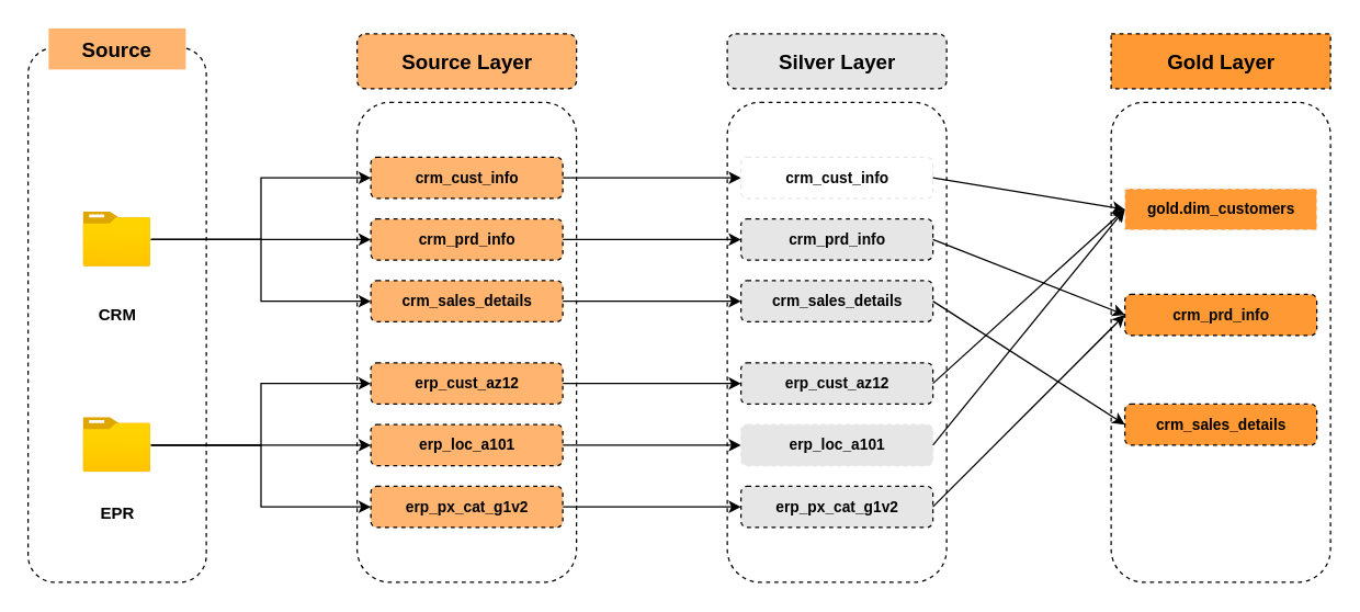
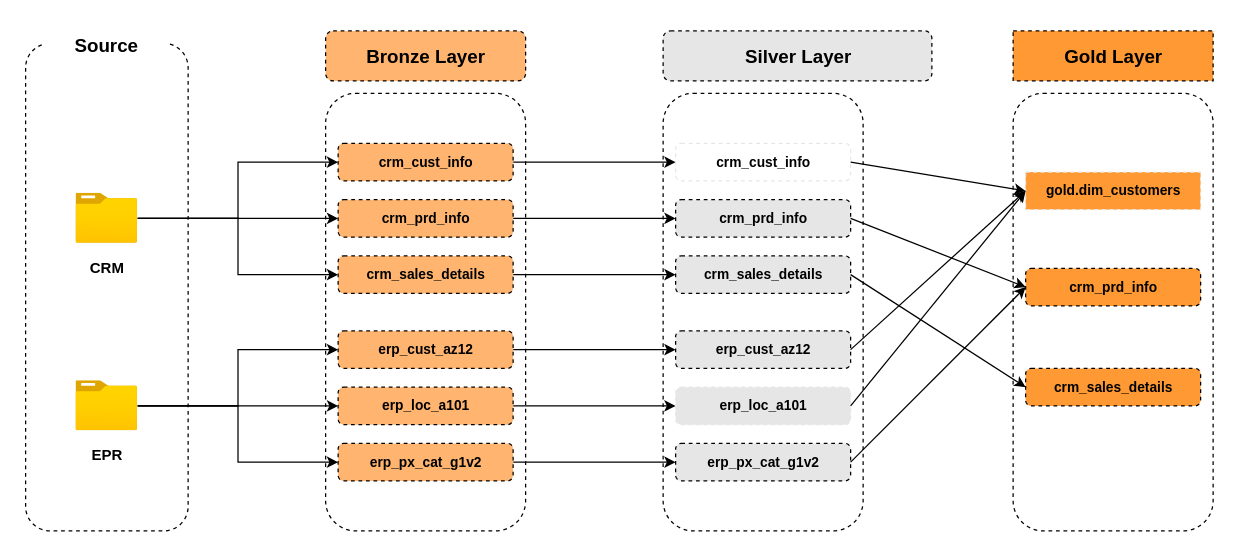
  <mxCell id="0" />
  <mxCell id="1" parent="0" />
  <mxCell id="2" value="" style="rounded=1;whiteSpace=wrap;html=1;fillColor=none;strokeColor=default;dashed=1;" parent="1" vertex="1"><mxGeometry x="20" y="34" width="130" height="390" as="geometry" /></mxCell>
- <mxCell id="3" value="Source" style="rounded=0;whiteSpace=wrap;html=1;strokeColor=none;fontStyle=1;fontSize=15;fillColor=#ffb570;" parent="1" vertex="1"><mxGeometry x="35" y="20" width="100" height="30" as="geometry" /></mxCell>
+ <mxCell id="3" value="Source" style="rounded=0;whiteSpace=wrap;html=1;strokeColor=none;fontStyle=1;fontSize=15;" parent="1" vertex="1"><mxGeometry x="35" y="20" width="100" height="30" as="geometry" /></mxCell>
  <mxCell id="4" style="edgeStyle=orthogonalEdgeStyle;rounded=0;orthogonalLoop=1;jettySize=auto;html=1;entryX=0;entryY=0.5;entryDx=0;entryDy=0;" parent="1" source="7" target="19" edge="1"><mxGeometry relative="1" as="geometry" /></mxCell>
  <mxCell id="5" style="edgeStyle=orthogonalEdgeStyle;rounded=0;orthogonalLoop=1;jettySize=auto;html=1;entryX=0;entryY=0.5;entryDx=0;entryDy=0;" parent="1" source="7" target="17" edge="1"><mxGeometry relative="1" as="geometry" /></mxCell>
  <mxCell id="6" style="edgeStyle=orthogonalEdgeStyle;rounded=0;orthogonalLoop=1;jettySize=auto;html=1;entryX=0;entryY=0.5;entryDx=0;entryDy=0;" parent="1" source="7" target="21" edge="1"><mxGeometry relative="1" as="geometry" /></mxCell>
  <mxCell id="7" value="" style="image;aspect=fixed;html=1;points=[];align=center;fontSize=12;image=img/lib/azure2/general/Folder_Blank.svg;" parent="1" vertex="1"><mxGeometry x="60.37" y="154" width="49.29" height="40" as="geometry" /></mxCell>
- <mxCell id="8" value="CRM" style="rounded=0;whiteSpace=wrap;html=1;strokeColor=none;fontStyle=1;fontSize=12;" parent="1" vertex="1"><mxGeometry x="52.51" y="219" width="65" height="20" as="geometry" /></mxCell>
+ <mxCell id="8" value="CRM" style="rounded=0;whiteSpace=wrap;html=1;strokeColor=none;fontStyle=1;fontSize=12;" parent="1" vertex="1"><mxGeometry x="52.51" y="204" width="65" height="20" as="geometry" /></mxCell>
  <mxCell id="9" style="edgeStyle=orthogonalEdgeStyle;rounded=0;orthogonalLoop=1;jettySize=auto;html=1;entryX=0;entryY=0.5;entryDx=0;entryDy=0;" parent="1" source="12" target="25" edge="1"><mxGeometry relative="1" as="geometry" /></mxCell>
  <mxCell id="10" style="edgeStyle=orthogonalEdgeStyle;rounded=0;orthogonalLoop=1;jettySize=auto;html=1;entryX=0;entryY=0.5;entryDx=0;entryDy=0;" parent="1" source="12" target="23" edge="1"><mxGeometry relative="1" as="geometry" /></mxCell>
  <mxCell id="11" style="edgeStyle=orthogonalEdgeStyle;rounded=0;orthogonalLoop=1;jettySize=auto;html=1;entryX=0;entryY=0.5;entryDx=0;entryDy=0;" parent="1" source="12" target="27" edge="1"><mxGeometry relative="1" as="geometry" /></mxCell>
  <mxCell id="12" value="" style="image;aspect=fixed;html=1;points=[];align=center;fontSize=12;image=img/lib/azure2/general/Folder_Blank.svg;" parent="1" vertex="1"><mxGeometry x="60.36" y="304" width="49.29" height="40" as="geometry" /></mxCell>
- <mxCell id="13" value="EPR" style="rounded=0;whiteSpace=wrap;html=1;strokeColor=none;fontStyle=1;fontSize=12;" parent="1" vertex="1"><mxGeometry x="52.5" y="364" width="65" height="20" as="geometry" /></mxCell>
+ <mxCell id="13" value="EPR" style="rounded=0;whiteSpace=wrap;html=1;strokeColor=none;fontStyle=1;fontSize=12;" parent="1" vertex="1"><mxGeometry x="52.5" y="354" width="65" height="20" as="geometry" /></mxCell>
  <mxCell id="14" value="" style="rounded=1;whiteSpace=wrap;html=1;dashed=1;fillColor=none;" parent="1" vertex="1"><mxGeometry x="260" y="74" width="160" height="350" as="geometry" /></mxCell>
- <mxCell id="15" value="Source Layer" style="rounded=1;html=1;dashed=1;fontStyle=1;fontSize=15;fillColor=#FFB570;fontColor=#000000;" parent="1" vertex="1"><mxGeometry x="260" y="24" width="160" height="40" as="geometry" /></mxCell>
+ <mxCell id="15" value="Bronze Layer" style="rounded=1;html=1;dashed=1;fontStyle=1;fontSize=15;fillColor=#FFB570;fontColor=#000000;" parent="1" vertex="1"><mxGeometry x="260" y="24" width="160" height="40" as="geometry" /></mxCell>
  <mxCell id="16" style="edgeStyle=orthogonalEdgeStyle;rounded=0;orthogonalLoop=1;jettySize=auto;html=1;entryX=0;entryY=0.5;entryDx=0;entryDy=0;" parent="1" source="17" target="30" edge="1"><mxGeometry relative="1" as="geometry" /></mxCell>
  <mxCell id="17" value="crm_cust_info" style="rounded=1;html=1;dashed=1;fontStyle=1;fontSize=11;fillColor=#FFB570;fontColor=#000000;" parent="1" vertex="1"><mxGeometry x="270" y="114" width="140" height="30" as="geometry" /></mxCell>
  <mxCell id="18" style="edgeStyle=orthogonalEdgeStyle;rounded=0;orthogonalLoop=1;jettySize=auto;html=1;entryX=0;entryY=0.5;entryDx=0;entryDy=0;" parent="1" source="19" target="31" edge="1"><mxGeometry relative="1" as="geometry" /></mxCell>
  <mxCell id="19" value="crm_prd_info" style="rounded=1;html=1;dashed=1;fontStyle=1;fontSize=11;fillColor=#FFB570;fontColor=#000000;" parent="1" vertex="1"><mxGeometry x="270" y="159" width="140" height="30" as="geometry" /></mxCell>
  <mxCell id="20" style="edgeStyle=orthogonalEdgeStyle;rounded=0;orthogonalLoop=1;jettySize=auto;html=1;" parent="1" source="21" target="32" edge="1"><mxGeometry relative="1" as="geometry" /></mxCell>
  <mxCell id="21" value="crm_sales_details" style="rounded=1;html=1;dashed=1;fontStyle=1;fontSize=11;fillColor=#FFB570;fontColor=#000000;" parent="1" vertex="1"><mxGeometry x="270" y="204" width="140" height="30" as="geometry" /></mxCell>
  <mxCell id="22" style="edgeStyle=orthogonalEdgeStyle;rounded=0;orthogonalLoop=1;jettySize=auto;html=1;entryX=0;entryY=0.5;entryDx=0;entryDy=0;" parent="1" source="23" target="33" edge="1"><mxGeometry relative="1" as="geometry" /></mxCell>
  <mxCell id="23" value="erp_cust_az12" style="rounded=1;html=1;dashed=1;fontStyle=1;fontSize=11;fillColor=#FFB570;fontColor=#000000;" parent="1" vertex="1"><mxGeometry x="270" y="264" width="140" height="30" as="geometry" /></mxCell>
  <mxCell id="24" style="edgeStyle=orthogonalEdgeStyle;rounded=0;orthogonalLoop=1;jettySize=auto;html=1;entryX=0;entryY=0.5;entryDx=0;entryDy=0;" parent="1" source="25" target="34" edge="1"><mxGeometry relative="1" as="geometry" /></mxCell>
  <mxCell id="25" value="erp_loc_a101" style="rounded=1;html=1;dashed=1;fontStyle=1;fontSize=11;fillColor=#FFB570;fontColor=#000000;" parent="1" vertex="1"><mxGeometry x="270" y="309" width="140" height="30" as="geometry" /></mxCell>
  <mxCell id="26" style="edgeStyle=orthogonalEdgeStyle;rounded=0;orthogonalLoop=1;jettySize=auto;html=1;entryX=0;entryY=0.5;entryDx=0;entryDy=0;" parent="1" source="27" target="35" edge="1"><mxGeometry relative="1" as="geometry" /></mxCell>
  <mxCell id="27" value="erp_px_cat_g1v2" style="rounded=1;html=1;dashed=1;fontStyle=1;fontSize=11;fillColor=#FFB570;fontColor=#000000;" parent="1" vertex="1"><mxGeometry x="270" y="354" width="140" height="30" as="geometry" /></mxCell>
  <mxCell id="28" value="" style="rounded=1;whiteSpace=wrap;html=1;dashed=1;fillColor=none;" parent="1" vertex="1"><mxGeometry x="530" y="74" width="160" height="350" as="geometry" /></mxCell>
- <mxCell id="29" value="&lt;font style=&quot;color: rgb(0, 0, 0);&quot;&gt;Silver&lt;span style=&quot;background-color: transparent;&quot;&gt;&amp;nbsp;Layer&lt;/span&gt;&lt;/font&gt;" style="rounded=1;html=1;dashed=1;fontStyle=1;fontSize=15;fillColor=#E6E6E6;fontColor=#000000;" parent="1" vertex="1"><mxGeometry x="530" y="24" width="160" height="40" as="geometry" /></mxCell>
+ <mxCell id="29" value="&lt;font style=&quot;color: rgb(0, 0, 0);&quot;&gt;Silver&lt;span style=&quot;background-color: transparent;&quot;&gt;&amp;nbsp;Layer&lt;/span&gt;&lt;/font&gt;" style="rounded=1;html=1;dashed=1;fontStyle=1;fontSize=15;fillColor=#E6E6E6;fontColor=#000000;" parent="1" vertex="1"><mxGeometry x="530" y="24" width="215" height="40" as="geometry" /></mxCell>
  <mxCell id="30" value="crm_cust_info" style="rounded=1;html=1;dashed=1;fontStyle=1;fontSize=11;fillColor=#FFFFFF;fontColor=#000000;strokeColor=#E6E6E6;" parent="1" vertex="1"><mxGeometry x="540" y="114" width="140" height="30" as="geometry" /></mxCell>
  <mxCell id="31" value="crm_prd_info" style="rounded=1;html=1;dashed=1;fontStyle=1;fontSize=11;fillColor=#E6E6E6;fontColor=#000000;" parent="1" vertex="1"><mxGeometry x="540" y="159" width="140" height="30" as="geometry" /></mxCell>
  <mxCell id="32" value="crm_sales_details" style="rounded=1;html=1;dashed=1;fontStyle=1;fontSize=11;fillColor=#E6E6E6;fontColor=#000000;" parent="1" vertex="1"><mxGeometry x="540" y="204" width="140" height="30" as="geometry" /></mxCell>
  <mxCell id="33" value="erp_cust_az12" style="rounded=1;html=1;dashed=1;fontStyle=1;fontSize=11;fillColor=#E6E6E6;fontColor=#000000;" parent="1" vertex="1"><mxGeometry x="540" y="264" width="140" height="30" as="geometry" /></mxCell>
  <mxCell id="34" value="erp_loc_a101" style="rounded=1;html=1;dashed=1;fontStyle=1;fontSize=11;fillColor=#E6E6E6;fontColor=#000000;strokeColor=#E6E6E6;" parent="1" vertex="1"><mxGeometry x="540" y="309" width="140" height="30" as="geometry" /></mxCell>
  <mxCell id="35" value="erp_px_cat_g1v2" style="rounded=1;html=1;dashed=1;fontStyle=1;fontSize=11;fillColor=#E6E6E6;fontColor=#000000;" parent="1" vertex="1"><mxGeometry x="540" y="354" width="140" height="30" as="geometry" /></mxCell>
  <mxCell id="36" value="" style="rounded=1;whiteSpace=wrap;html=1;dashed=1;fillColor=none;" vertex="1" parent="1"><mxGeometry x="810" y="74" width="160" height="350" as="geometry" /></mxCell>
  <mxCell id="37" value="&lt;font color=&quot;#000000&quot;&gt;Gold Layer&lt;/font&gt;" style="html=1;dashed=1;fontStyle=1;fontSize=15;fillColor=#FF9933;fontColor=#000000;rounded=0;" vertex="1" parent="1"><mxGeometry x="810" y="24" width="160" height="40" as="geometry" /></mxCell>
  <mxCell id="38" value="gold.dim_customers" style="html=1;dashed=1;fontStyle=1;fontSize=11;fillColor=#FF9933;fontColor=#000000;strokeColor=#E6E6E6;rounded=0;" vertex="1" parent="1"><mxGeometry x="820" y="137" width="140" height="30" as="geometry" /></mxCell>
  <mxCell id="39" value="crm_prd_info" style="rounded=1;html=1;dashed=1;fontStyle=1;fontSize=11;fillColor=#FF9933;fontColor=#000000;" vertex="1" parent="1"><mxGeometry x="820" y="214" width="140" height="30" as="geometry" /></mxCell>
  <mxCell id="40" value="crm_sales_details" style="rounded=1;html=1;dashed=1;fontStyle=1;fontSize=11;fillColor=#FF9933;fontColor=#000000;" vertex="1" parent="1"><mxGeometry x="820" y="294" width="140" height="30" as="geometry" /></mxCell>
  <mxCell id="41" value="" style="endArrow=classic;html=1;rounded=0;entryX=0;entryY=0.5;entryDx=0;entryDy=0;exitX=1;exitY=0.5;exitDx=0;exitDy=0;" edge="1" parent="1" source="30" target="38"><mxGeometry width="50" height="50" relative="1" as="geometry"><mxPoint x="470" y="204" as="sourcePoint" /><mxPoint x="520" y="154" as="targetPoint" /></mxGeometry></mxCell>
  <mxCell id="42" value="" style="endArrow=classic;html=1;rounded=0;entryX=0;entryY=0.5;entryDx=0;entryDy=0;exitX=1;exitY=0.5;exitDx=0;exitDy=0;" edge="1" parent="1" source="31" target="39"><mxGeometry width="50" height="50" relative="1" as="geometry"><mxPoint x="680" y="199" as="sourcePoint" /><mxPoint x="820" y="229" as="targetPoint" /></mxGeometry></mxCell>
  <mxCell id="43" value="" style="endArrow=classic;html=1;rounded=0;entryX=0;entryY=0.5;entryDx=0;entryDy=0;exitX=1;exitY=0.5;exitDx=0;exitDy=0;" edge="1" parent="1" source="33" target="38"><mxGeometry width="50" height="50" relative="1" as="geometry"><mxPoint x="730" y="226" as="sourcePoint" /><mxPoint x="870" y="204" as="targetPoint" /></mxGeometry></mxCell>
  <mxCell id="44" value="" style="endArrow=classic;html=1;rounded=0;entryX=0;entryY=0.5;entryDx=0;entryDy=0;exitX=1;exitY=0.5;exitDx=0;exitDy=0;" edge="1" parent="1" source="34" target="38"><mxGeometry width="50" height="50" relative="1" as="geometry"><mxPoint x="750" y="381" as="sourcePoint" /><mxPoint x="890" y="254" as="targetPoint" /></mxGeometry></mxCell>
  <mxCell id="45" value="" style="endArrow=classic;html=1;rounded=0;entryX=0;entryY=0.5;entryDx=0;entryDy=0;exitX=1;exitY=0.5;exitDx=0;exitDy=0;" edge="1" parent="1" source="35" target="39"><mxGeometry width="50" height="50" relative="1" as="geometry"><mxPoint x="790" y="341" as="sourcePoint" /><mxPoint x="930" y="214" as="targetPoint" /></mxGeometry></mxCell>
  <mxCell id="46" value="" style="endArrow=classic;html=1;rounded=0;entryX=0;entryY=0.5;entryDx=0;entryDy=0;exitX=1;exitY=0.5;exitDx=0;exitDy=0;" edge="1" parent="1" source="32" target="40"><mxGeometry width="50" height="50" relative="1" as="geometry"><mxPoint x="760" y="401" as="sourcePoint" /><mxPoint x="900" y="274" as="targetPoint" /></mxGeometry></mxCell>
